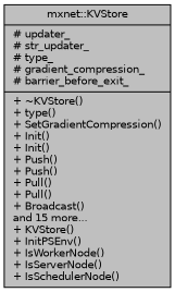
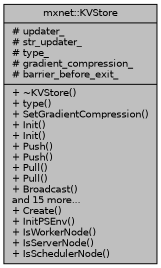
  digraph {
-   n1 [color=black fillcolor=grey75 fontcolor=black fontname=Helvetica fontsize=10 height=0.2 label="{mxnet::KVStore\n|# updater_\l# str_updater_\l# type_\l# gradient_compression_\l# barrier_before_exit_\l|+ ~KVStore()\l+ type()\l+ SetGradientCompression()\l+ Init()\l+ Init()\l+ Push()\l+ Push()\l+ Pull()\l+ Pull()\l+ Broadcast()\land 15 more...\l+ KVStore()\l+ InitPSEnv()\l+ IsWorkerNode()\l+ IsServerNode()\l+ IsSchedulerNode()\l}" shape=record style=filled width=0.4]
+   n1 [color=black fillcolor=grey75 fontcolor=black fontname=Helvetica fontsize=10 height=0.2 label="{mxnet::KVStore\n|# updater_\l# str_updater_\l# type_\l# gradient_compression_\l# barrier_before_exit_\l|+ ~KVStore()\l+ type()\l+ SetGradientCompression()\l+ Init()\l+ Init()\l+ Push()\l+ Push()\l+ Pull()\l+ Pull()\l+ Broadcast()\land 15 more...\l+ Create()\l+ InitPSEnv()\l+ IsWorkerNode()\l+ IsServerNode()\l+ IsSchedulerNode()\l}" shape=record style=filled width=0.4]
  }
